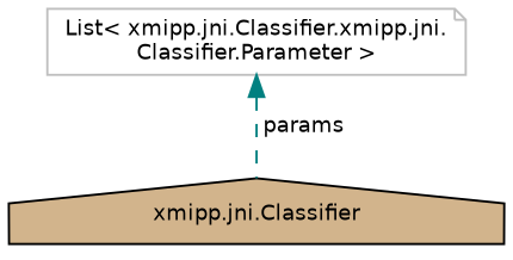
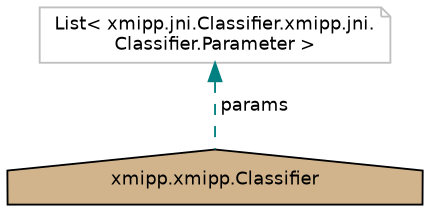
  digraph {
    node [fontname=Helvetica fontsize=10 style=filled]
-   n1 [color=black fillcolor=tan fontcolor=black height=0.2 label="xmipp.jni.Classifier" shape=house width=0.4]
+   n1 [color=black fillcolor=tan fontcolor=black height=0.2 label="xmipp.xmipp.Classifier" shape=house width=0.4]
    n2 [color=grey75 fillcolor=white height=0.2 label="List\< xmipp.jni.Classifier.xmipp.jni.\lClassifier.Parameter \>" shape=note width=0.4]
    n2 -> n1 [color=teal dir=back fontname=Helvetica fontsize=10 label=" params" labelfontname=Helvetica labelfontsize=10 style=dashed]
  }
